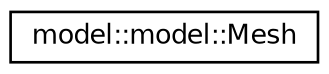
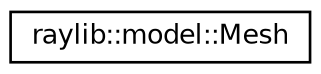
  digraph {
    rankdir=LR
-   n1 [color=black fillcolor=white fontname=Helvetica fontsize=10 height=0.2 label="model::model::Mesh" shape=record style=filled width=0.4]
+   n1 [color=black fillcolor=white fontname=Helvetica fontsize=10 height=0.2 label="raylib::model::Mesh" shape=record style=filled width=0.4]
  }
